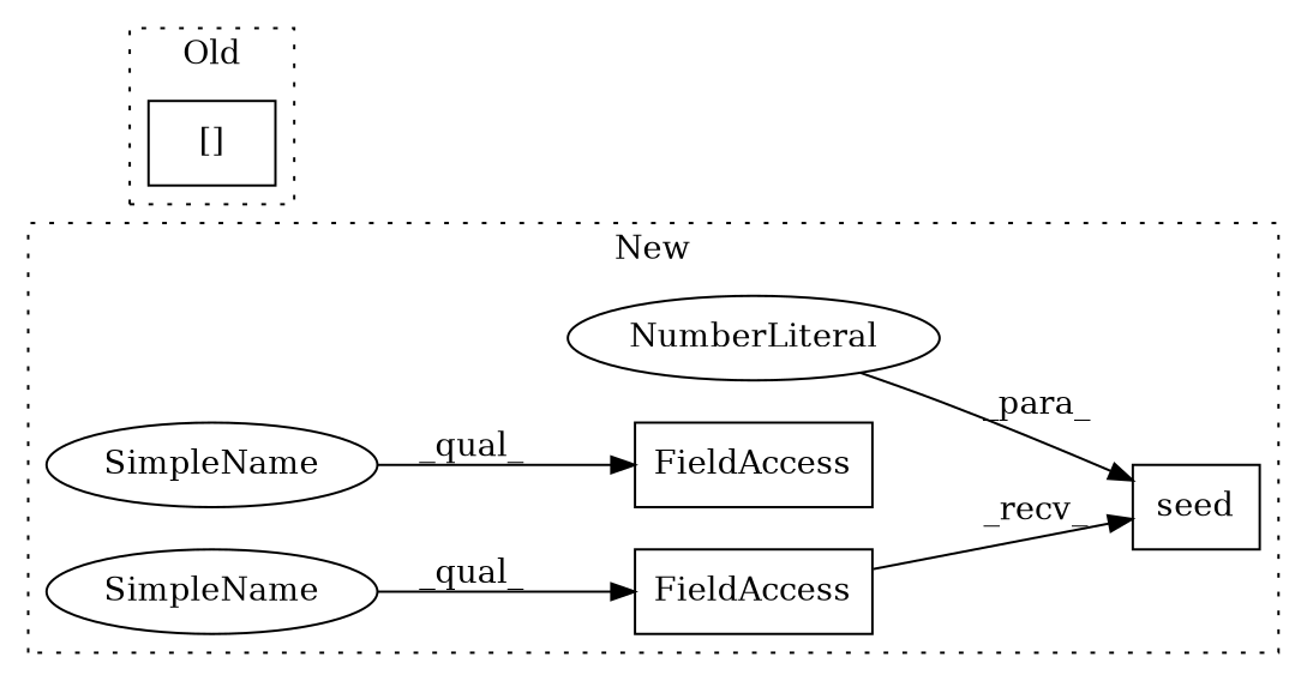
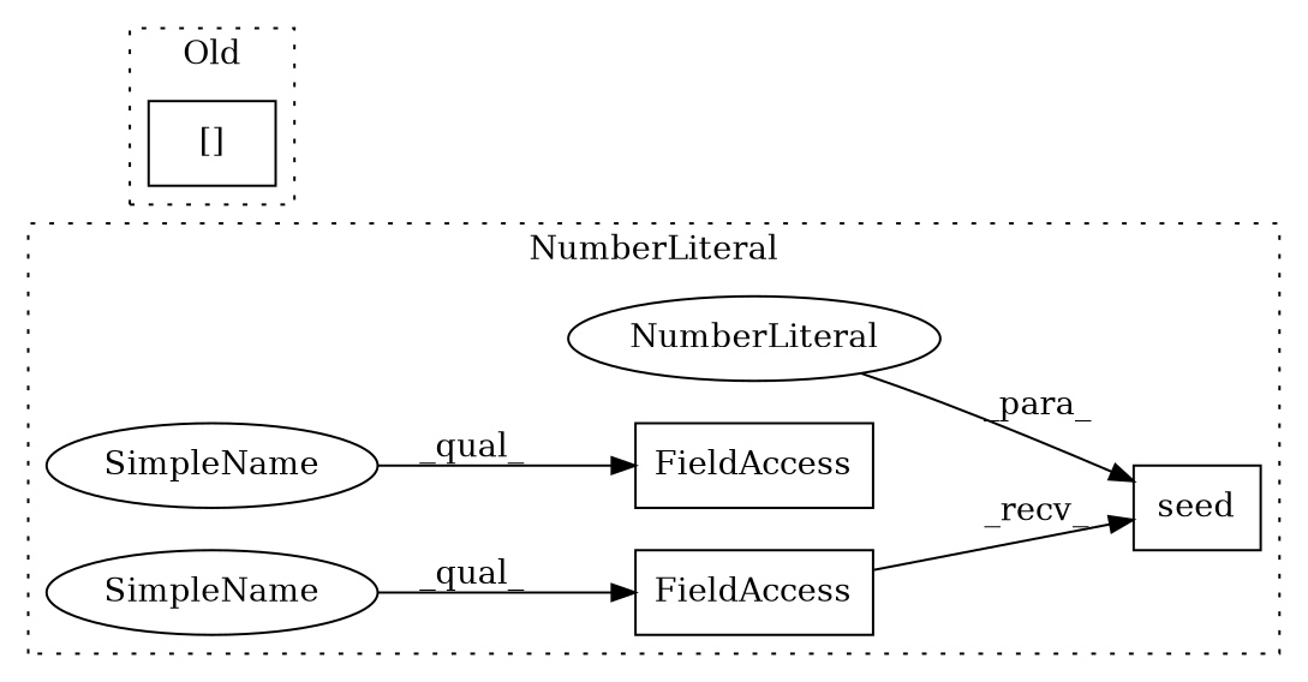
  digraph {
    rankdir=LR
    node [a=22 l=5 s=1955 shape=box]
    n1 [a=32 l="5,1" label=seed s="1968,1976"]
    n2 [a=34 l=3 label=NumberLiteral s=1973 shape=ellipse]
    n3 [l=12 label=FieldAccess]
    n4 [l=11 label=FieldAccess s=2034]
    n5 [a=42 label=SimpleName s=2034 shape=ellipse]
    n6 [a=42 label=SimpleName shape=ellipse]
    n7 [a=2 l="9,2" label="[]" s="1176,1232"]
    subgraph cluster_1 {
-     label=New
+     label=NumberLiteral
      style=dotted
      n1
      n2
      n3
      n4
      n5
      n6
    }
    subgraph cluster_2 {
      label=Old
      style=dotted
      n7
    }
    n2 -> n1 [label=_para_]
    n3 -> n1 [label=_recv_]
    n5 -> n4 [label=_qual_]
    n6 -> n3 [label=_qual_]
  }
